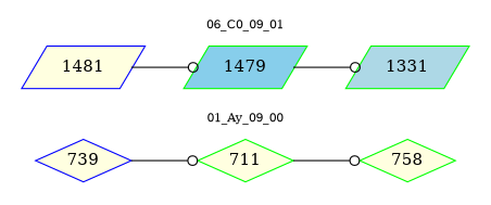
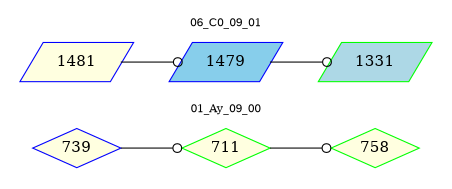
  digraph {
    rankdir=LR
    node [color=blue fillcolor=lightyellow shape=diamond style=filled]
    edge [arrowhead=odot color=black]
    n1 [label=739]
    n2 [color=green label=711]
    n3 [color=green label=758]
    n4 [label=1481 shape=parallelogram]
-   n5 [color=green fillcolor=skyblue label=1479 shape=parallelogram]
+   n5 [fillcolor=skyblue label=1479 shape=parallelogram]
    n6 [color=green fillcolor=lightblue label=1331 shape=parallelogram]
    subgraph cluster_1 {
      color=white
      fontsize=10
      label="01_Ay_09_00"
      n1
      n2
      n3
    }
    subgraph cluster_2 {
      color=white
      fontsize=10
      label="06_C0_09_01"
      n4
      n5
      n6
    }
    n1 -> n2
    n2 -> n3
    n4 -> n5
    n5 -> n6
  }
